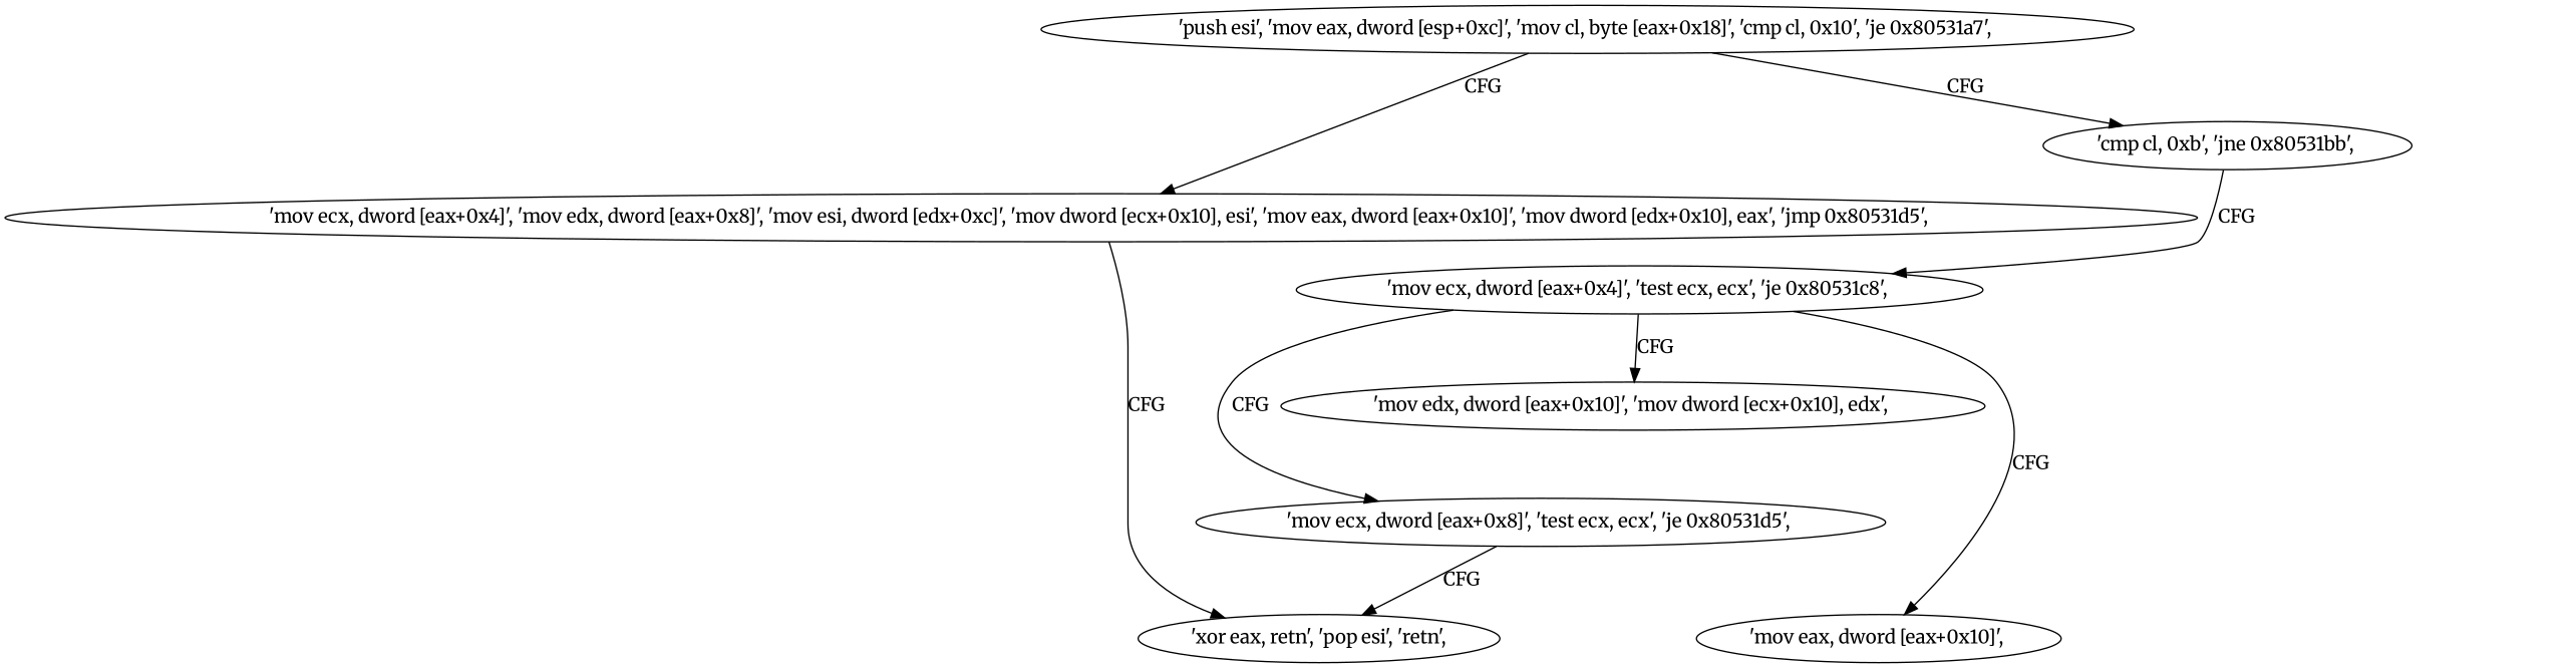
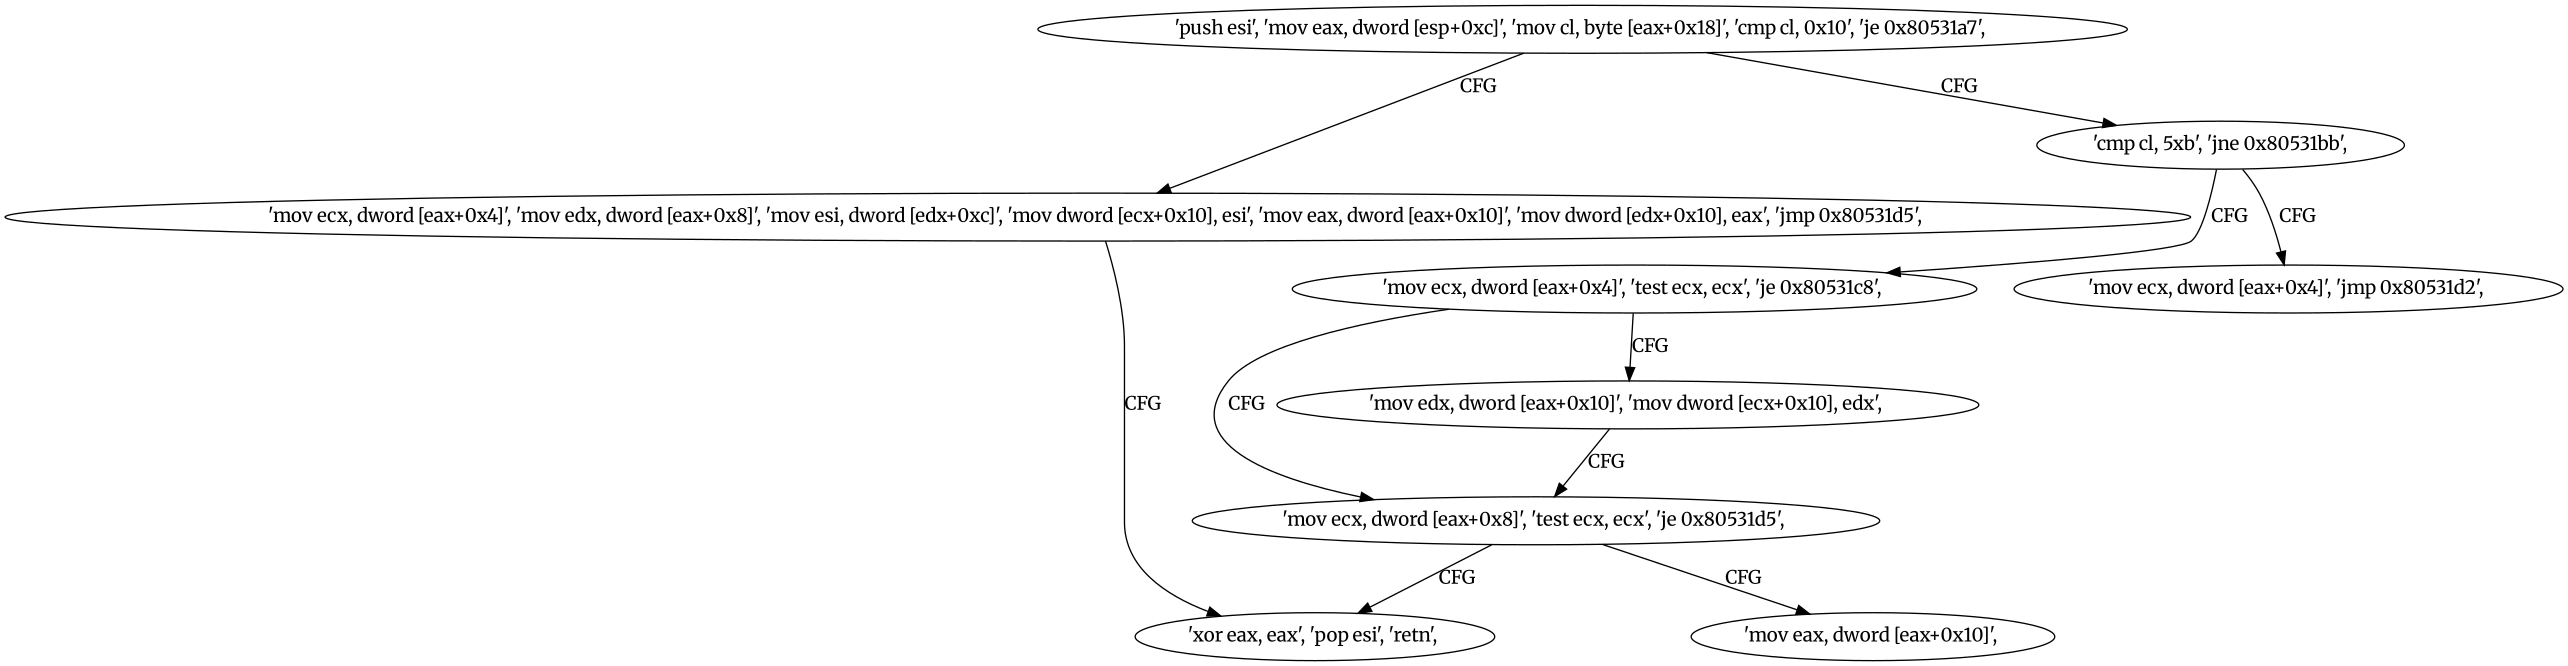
  digraph {
    fontname=Merriweather
    node [fontname=Merriweather]
    edge [fontname=Merriweather]
    n1 [label="'push esi', 'mov eax, dword [esp+0xc]', 'mov cl, byte [eax+0x18]', 'cmp cl, 0x10', 'je 0x80531a7', "]
    n2 [label="'mov ecx, dword [eax+0x4]', 'mov edx, dword [eax+0x8]', 'mov esi, dword [edx+0xc]', 'mov dword [ecx+0x10], esi', 'mov eax, dword [eax+0x10]', 'mov dword [edx+0x10], eax', 'jmp 0x80531d5', "]
-   n3 [label="'cmp cl, 0xb', 'jne 0x80531bb', "]
-   n4 [label="'xor eax, retn', 'pop esi', 'retn',"]
+   n3 [label="'cmp cl, 5xb', 'jne 0x80531bb',"]
+   n4 [label="'xor eax, eax', 'pop esi', 'retn', "]
    n5 [label="'mov ecx, dword [eax+0x4]', 'test ecx, ecx', 'je 0x80531c8', "]
+   n6 [label="'mov ecx, dword [eax+0x4]', 'jmp 0x80531d2', "]
    n7 [label="'mov ecx, dword [eax+0x8]', 'test ecx, ecx', 'je 0x80531d5', "]
    n8 [label="'mov edx, dword [eax+0x10]', 'mov dword [ecx+0x10], edx', "]
    n9 [label="'mov eax, dword [eax+0x10]', "]
    n1 -> n2 [label=CFG]
    n1 -> n3 [label=CFG]
    n2 -> n4 [label=CFG]
    n3 -> n5 [label=CFG]
+   n3 -> n6 [label=CFG]
    n5 -> n7 [label=CFG]
    n5 -> n8 [label=CFG]
    n7 -> n4 [label=CFG]
-   n5 -> n9 [label=CFG]
+   n7 -> n9 [label=CFG]
+   n8 -> n7 [label=CFG]
  }
